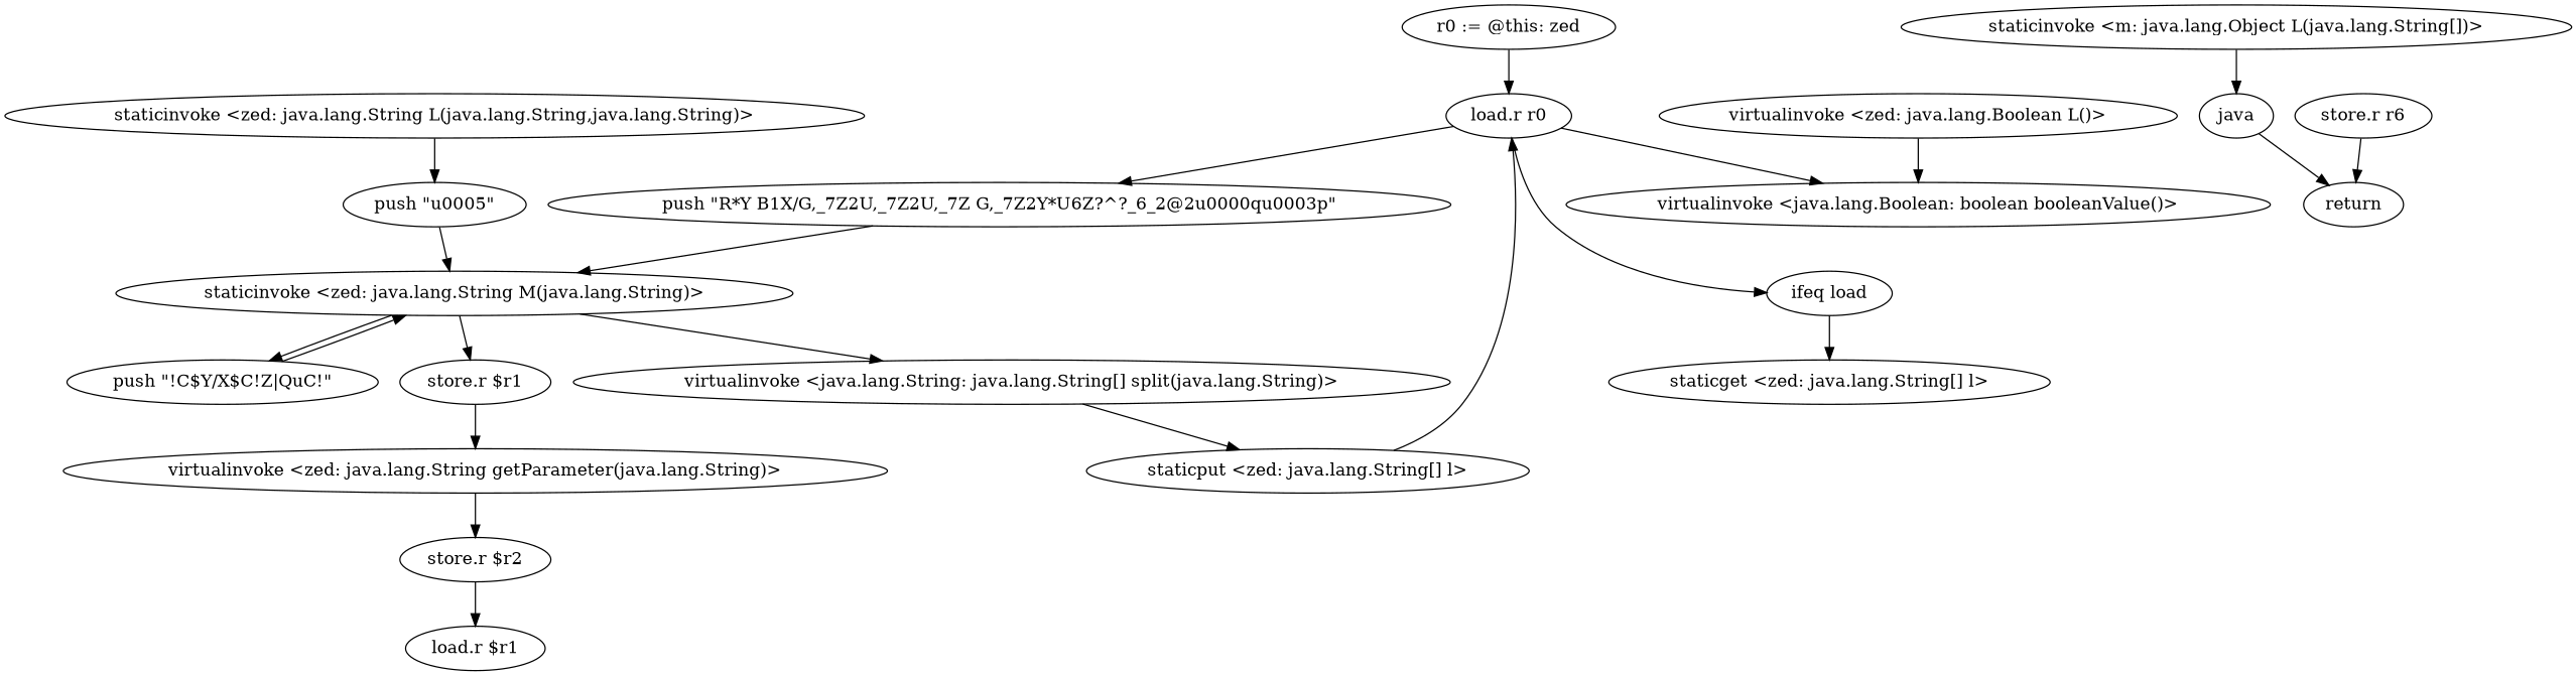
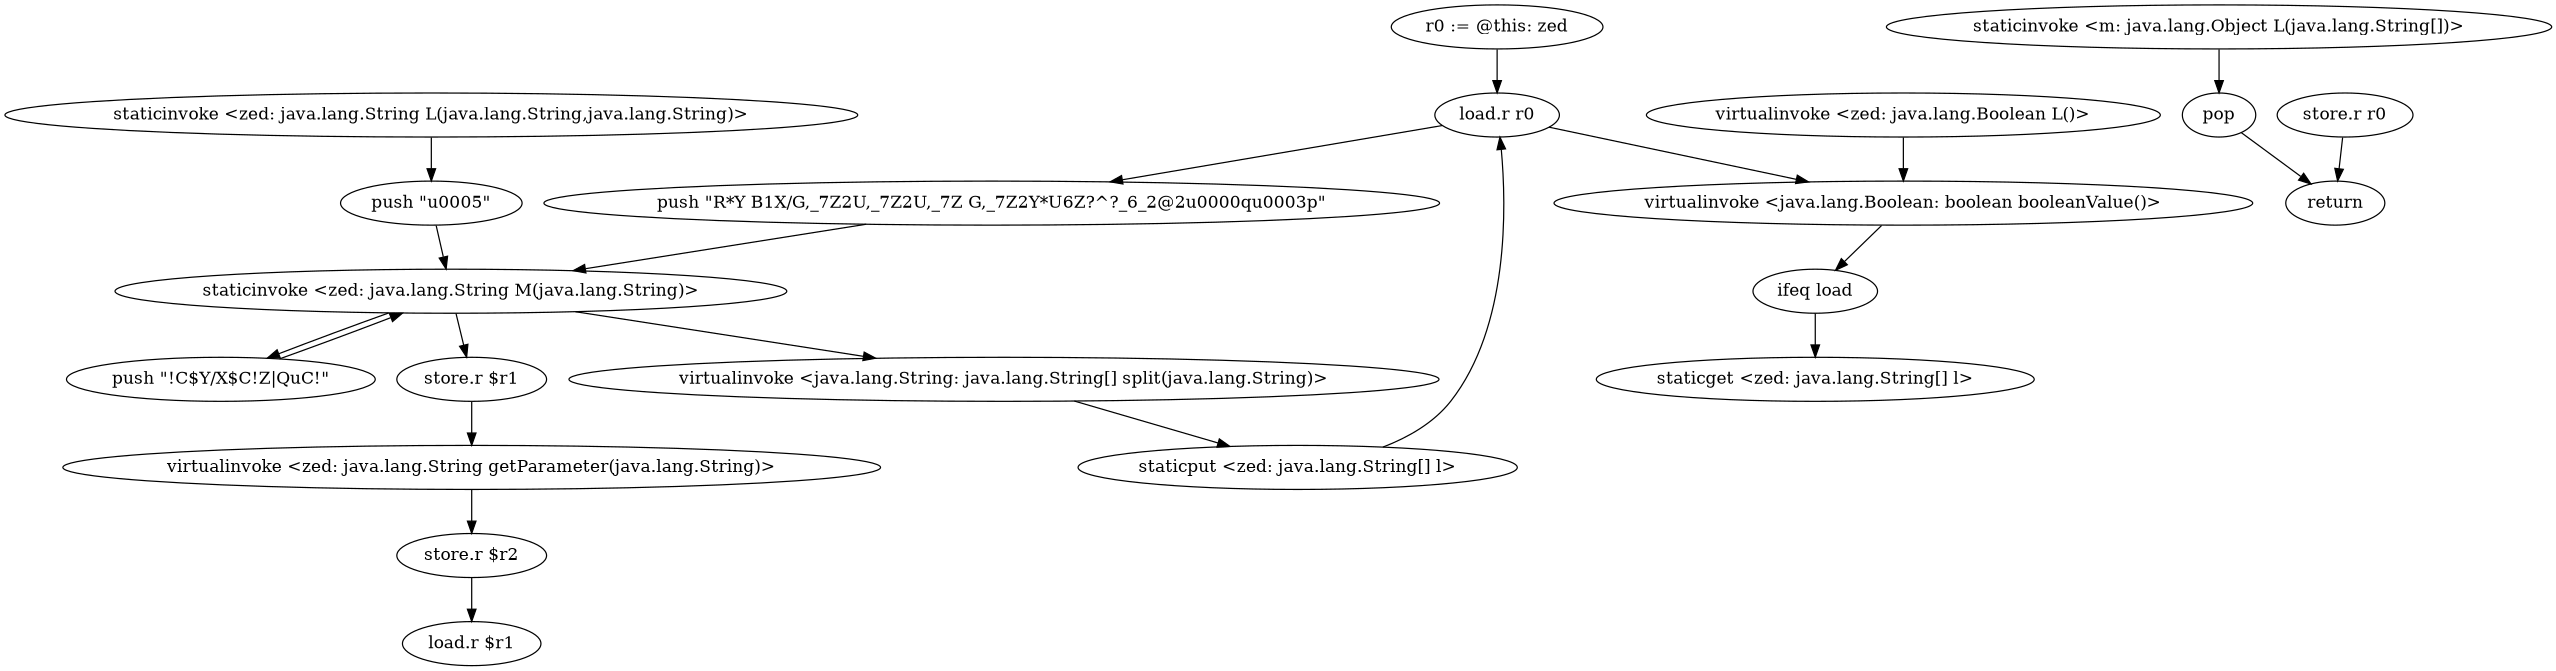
  digraph {
    "r0 := @this: zed"
    "load.r r0"
    "push \"R*Y B1X/G,_7Z2U,_7Z2U,_7Z G,_7Z2Y*U6Z?^?_6_2@2\u0000q\u0003p\""
    "virtualinvoke <java.lang.Boolean: boolean booleanValue()>"
    "staticinvoke <zed: java.lang.String M(java.lang.String)>"
    "virtualinvoke <zed: java.lang.Boolean L()>"
    "push \"!C$Y/X$C!Z|QuC!\""
    "store.r $r1"
    "virtualinvoke <java.lang.String: java.lang.String[] split(java.lang.String)>"
    "virtualinvoke <zed: java.lang.String getParameter(java.lang.String)>"
    "staticput <zed: java.lang.String[] l>"
    "store.r $r2"
    "load.r $r1"
    "staticinvoke <zed: java.lang.String L(java.lang.String,java.lang.String)>"
    "push \"\u0005\""
    n16 [label="ifeq load"]
    "staticget <zed: java.lang.String[] l>"
    "staticinvoke <m: java.lang.Object L(java.lang.String[])>"
-   pop [label=java]
+   pop
    return
-   "store.r r0" [label="store.r r6"]
+   "store.r r0"
    "r0 := @this: zed" -> "load.r r0"
    "load.r r0" -> "push \"R*Y B1X/G,_7Z2U,_7Z2U,_7Z G,_7Z2Y*U6Z?^?_6_2@2\u0000q\u0003p\""
    "load.r r0" -> "virtualinvoke <java.lang.Boolean: boolean booleanValue()>"
    "push \"R*Y B1X/G,_7Z2U,_7Z2U,_7Z G,_7Z2Y*U6Z?^?_6_2@2\u0000q\u0003p\"" -> "staticinvoke <zed: java.lang.String M(java.lang.String)>"
-   "load.r r0" -> n16
+   "virtualinvoke <java.lang.Boolean: boolean booleanValue()>" -> n16
    "staticinvoke <zed: java.lang.String M(java.lang.String)>" -> "push \"!C$Y/X$C!Z|QuC!\""
    "staticinvoke <zed: java.lang.String M(java.lang.String)>" -> "store.r $r1"
    "staticinvoke <zed: java.lang.String M(java.lang.String)>" -> "virtualinvoke <java.lang.String: java.lang.String[] split(java.lang.String)>"
    "virtualinvoke <zed: java.lang.Boolean L()>" -> "virtualinvoke <java.lang.Boolean: boolean booleanValue()>"
    "push \"!C$Y/X$C!Z|QuC!\"" -> "staticinvoke <zed: java.lang.String M(java.lang.String)>"
    "store.r $r1" -> "virtualinvoke <zed: java.lang.String getParameter(java.lang.String)>"
    "virtualinvoke <java.lang.String: java.lang.String[] split(java.lang.String)>" -> "staticput <zed: java.lang.String[] l>"
    "virtualinvoke <zed: java.lang.String getParameter(java.lang.String)>" -> "store.r $r2"
    "staticput <zed: java.lang.String[] l>" -> "load.r r0"
    "store.r $r2" -> "load.r $r1"
    "staticinvoke <zed: java.lang.String L(java.lang.String,java.lang.String)>" -> "push \"\u0005\""
    "push \"\u0005\"" -> "staticinvoke <zed: java.lang.String M(java.lang.String)>"
    n16 -> "staticget <zed: java.lang.String[] l>"
    "staticinvoke <m: java.lang.Object L(java.lang.String[])>" -> pop
    pop -> return
    "store.r r0" -> return
  }
